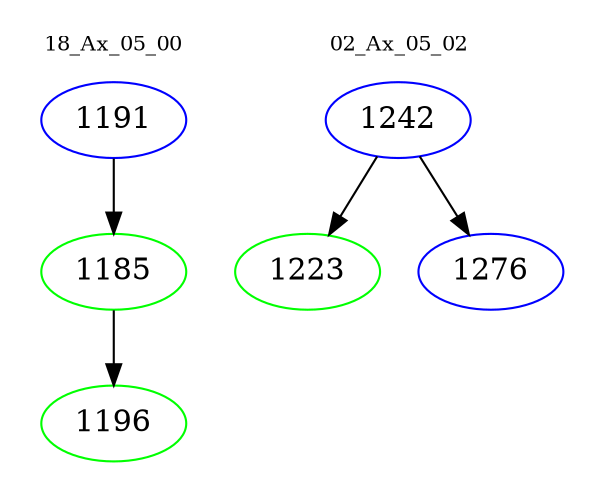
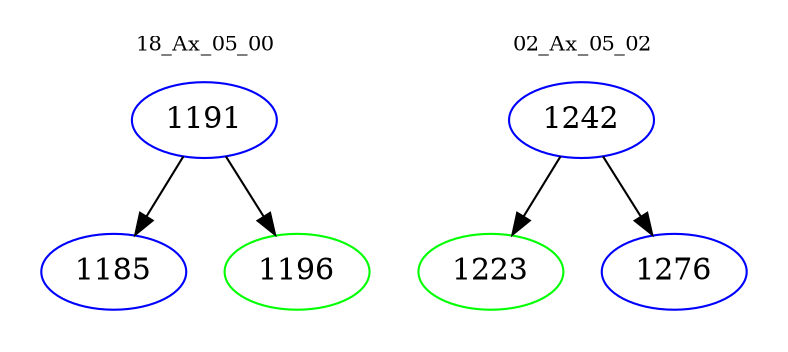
  digraph {
    node [color=blue]
    edge [color=black]
    n1 [label=1191]
-   n2 [color=green label=1185]
+   n2 [label=1185]
    n3 [color=green label=1196]
    n4 [label=1242]
    n5 [color=green label=1223]
    n6 [label=1276]
    subgraph cluster_1 {
      color=white
      fontsize=10
      label="18_Ax_05_00"
      n1
      n2
      n3
    }
    subgraph cluster_2 {
      color=white
      fontsize=10
      label="02_Ax_05_02"
      n4
      n5
      n6
    }
    n1 -> n2
-   n2 -> n3
+   n1 -> n3
    n4 -> n5
    n4 -> n6
  }
